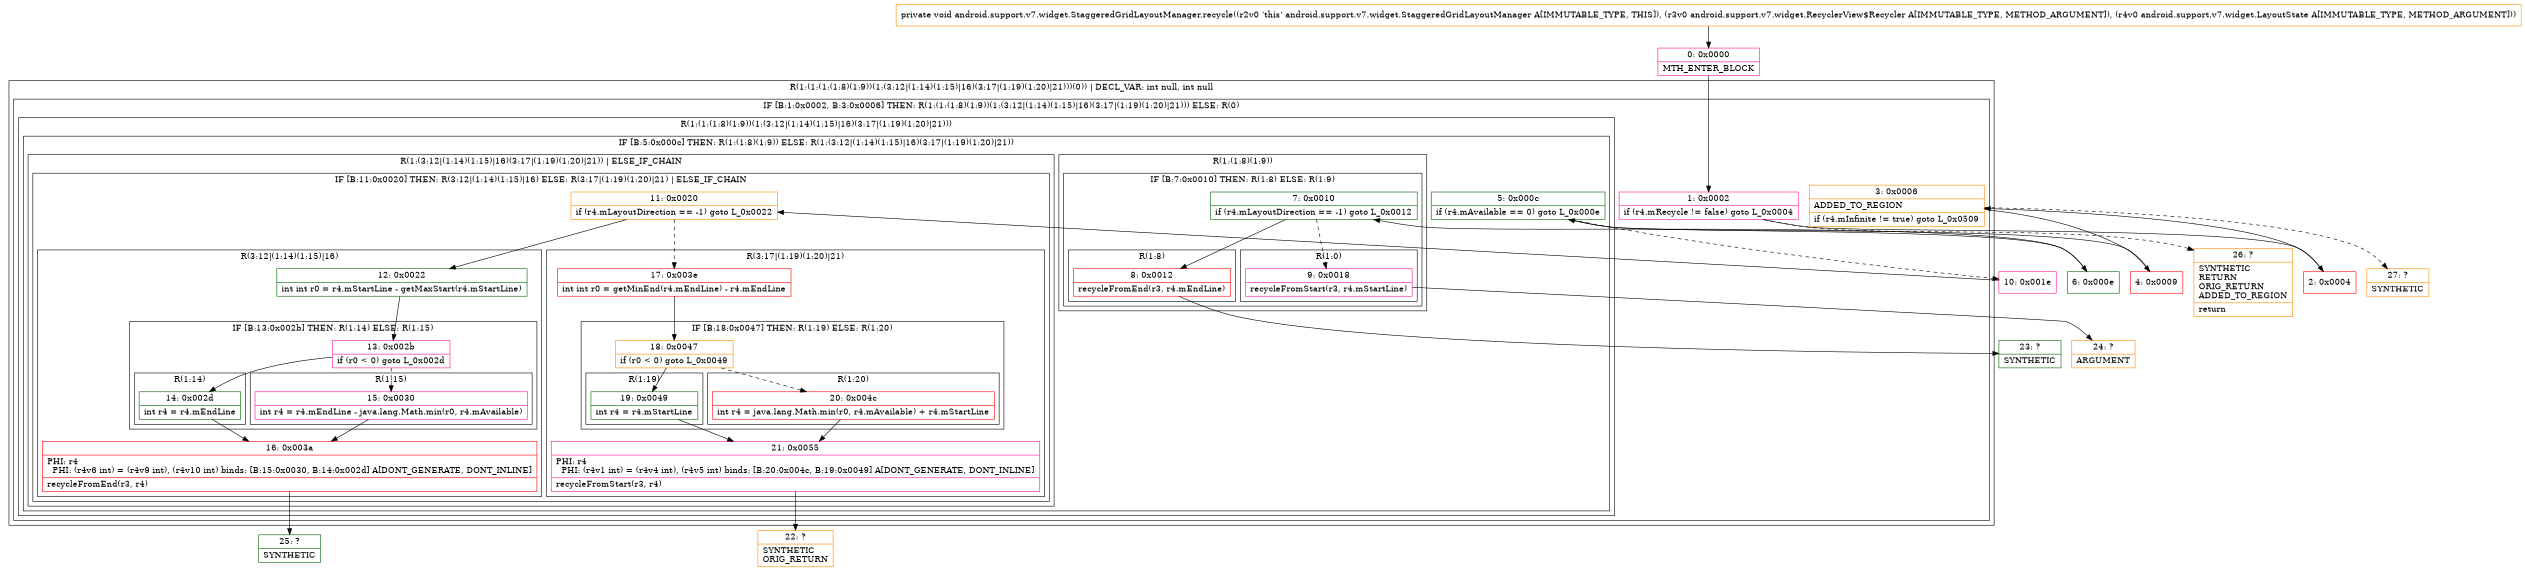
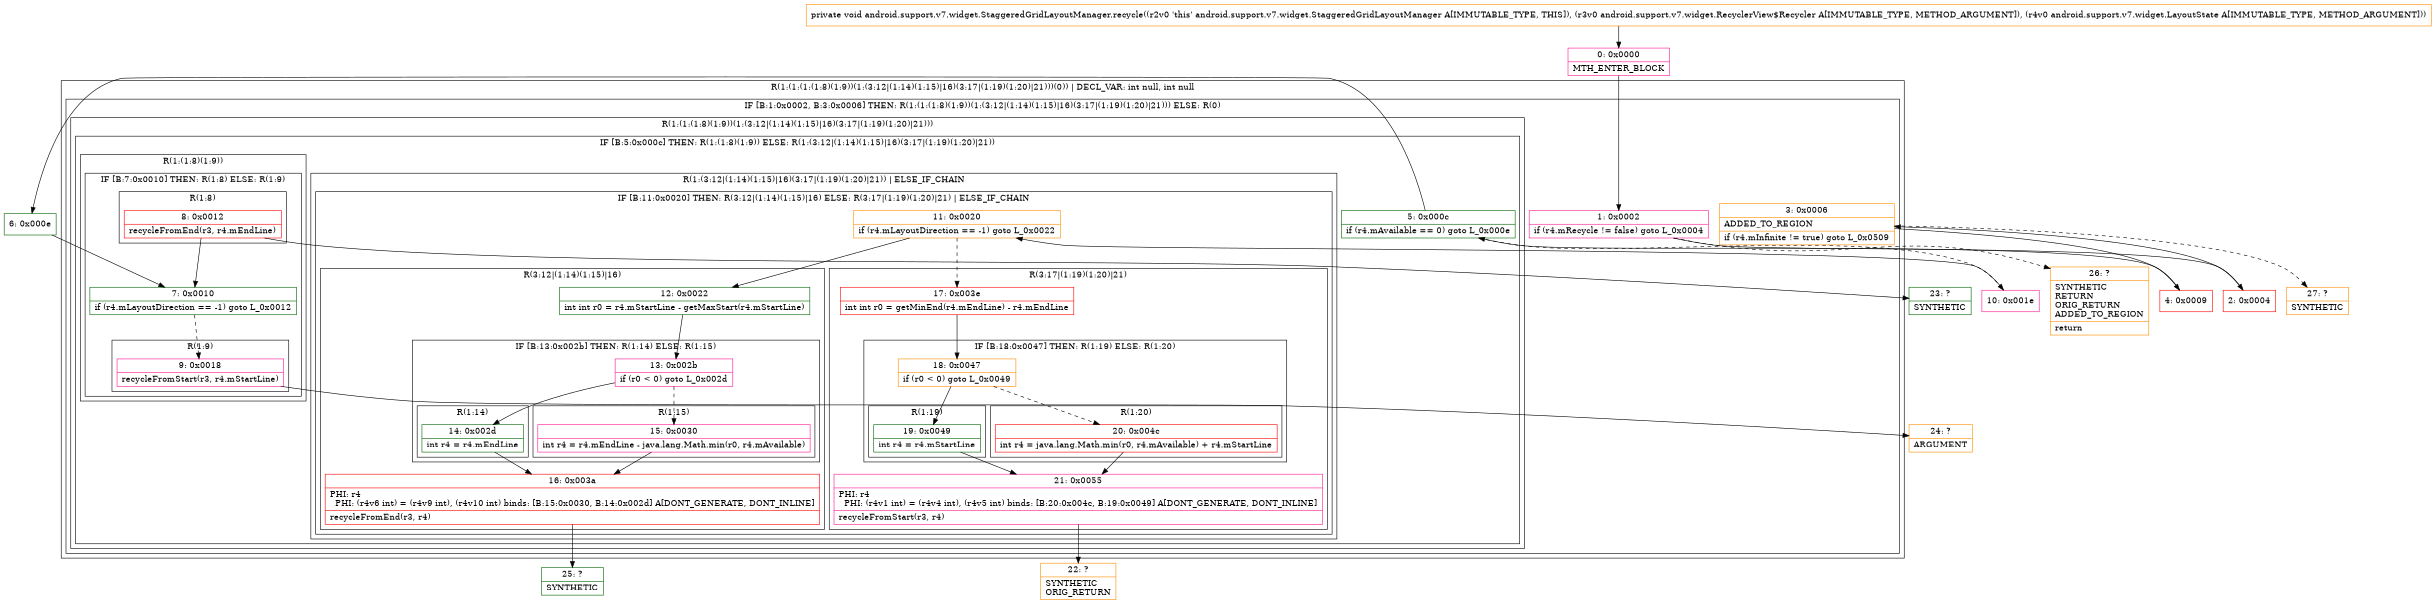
  digraph {
    node [color=darkgreen shape=record]
    n1 [color=red label="{8\:\ 0x0012|recycleFromEnd(r3, r4.mEndLine)\l}"]
    n2 [color=deeppink label="{9\:\ 0x0018|recycleFromStart(r3, r4.mStartLine)\l}"]
    n3 [label="{7\:\ 0x0010|if (r4.mLayoutDirection == \-1) goto L_0x0012\l}"]
    n4 [label="{14\:\ 0x002d|int r4 = r4.mEndLine\l}"]
    n5 [color=deeppink label="{15\:\ 0x0030|int r4 = r4.mEndLine \- java.lang.Math.min(r0, r4.mAvailable)\l}"]
    n6 [color=deeppink label="{13\:\ 0x002b|if (r0 \< 0) goto L_0x002d\l}"]
    n7 [label="{12\:\ 0x0022|int int r0 = r4.mStartLine \- getMaxStart(r4.mStartLine)\l}"]
    n8 [color=red label="{16\:\ 0x003a|PHI: r4 \l  PHI: (r4v6 int) = (r4v9 int), (r4v10 int) binds: [B:15:0x0030, B:14:0x002d] A[DONT_GENERATE, DONT_INLINE]\l|recycleFromEnd(r3, r4)\l}"]
    n9 [label="{19\:\ 0x0049|int r4 = r4.mStartLine\l}"]
    n10 [color=red label="{20\:\ 0x004c|int r4 = java.lang.Math.min(r0, r4.mAvailable) + r4.mStartLine\l}"]
    n11 [color=darkorange label="{18\:\ 0x0047|if (r0 \< 0) goto L_0x0049\l}"]
    n12 [color=red label="{17\:\ 0x003e|int int r0 = getMinEnd(r4.mEndLine) \- r4.mEndLine\l}"]
    n13 [color=deeppink label="{21\:\ 0x0055|PHI: r4 \l  PHI: (r4v1 int) = (r4v4 int), (r4v5 int) binds: [B:20:0x004c, B:19:0x0049] A[DONT_GENERATE, DONT_INLINE]\l|recycleFromStart(r3, r4)\l}"]
    n14 [color=darkorange label="{11\:\ 0x0020|if (r4.mLayoutDirection == \-1) goto L_0x0022\l}"]
    n15 [label="{5\:\ 0x000c|if (r4.mAvailable == 0) goto L_0x000e\l}"]
    n16 [color=deeppink label="{1\:\ 0x0002|if (r4.mRecycle != false) goto L_0x0004\l}"]
    n17 [color=darkorange label="{3\:\ 0x0006|ADDED_TO_REGION\l|if (r4.mInfinite != true) goto L_0x0509\l}"]
    n18 [label="{23\:\ ?|SYNTHETIC\l}"]
    n19 [color=darkorange label="{24\:\ ?|ARGUMENT\l}"]
    n20 [label="{25\:\ ?|SYNTHETIC\l}"]
    n21 [color=darkorange label="{22\:\ ?|SYNTHETIC\lORIG_RETURN\l}"]
    n22 [label="{6\:\ 0x000e}"]
    n23 [color=deeppink label="{10\:\ 0x001e}"]
    n24 [color=red label="{2\:\ 0x0004}"]
    n25 [color=darkorange label="{26\:\ ?|SYNTHETIC\lRETURN\lORIG_RETURN\lADDED_TO_REGION\l|return\l}"]
    n26 [color=red label="{4\:\ 0x0009}"]
    n27 [color=darkorange label="{27\:\ ?|SYNTHETIC\l}"]
    n28 [color=deeppink label="{0\:\ 0x0000|MTH_ENTER_BLOCK\l}"]
    n29 [color=darkorange label="{private void android.support.v7.widget.StaggeredGridLayoutManager.recycle((r2v0 'this' android.support.v7.widget.StaggeredGridLayoutManager A[IMMUTABLE_TYPE, THIS]), (r3v0 android.support.v7.widget.RecyclerView$Recycler A[IMMUTABLE_TYPE, METHOD_ARGUMENT]), (r4v0 android.support.v7.widget.LayoutState A[IMMUTABLE_TYPE, METHOD_ARGUMENT])) }"]
    subgraph cluster_1 {
      label="R(1:(1:(1:(1:8)(1:9))(1:(3:12|(1:14)(1:15)|16)(3:17|(1:19)(1:20)|21)))(0)) | DECL_VAR: int null, int null\l"
      subgraph cluster_2 {
        label="IF [B:1:0x0002, B:3:0x0006] THEN: R(1:(1:(1:8)(1:9))(1:(3:12|(1:14)(1:15)|16)(3:17|(1:19)(1:20)|21))) ELSE: R(0)"
        n16
        n17
        subgraph cluster_3 {
          label="R(1:(1:(1:8)(1:9))(1:(3:12|(1:14)(1:15)|16)(3:17|(1:19)(1:20)|21)))"
          subgraph cluster_4 {
            label="IF [B:5:0x000c] THEN: R(1:(1:8)(1:9)) ELSE: R(1:(3:12|(1:14)(1:15)|16)(3:17|(1:19)(1:20)|21))"
            n15
            subgraph cluster_5 {
              label="R(1:(1:8)(1:9))"
              subgraph cluster_6 {
                label="IF [B:7:0x0010] THEN: R(1:8) ELSE: R(1:9)"
                n3
                subgraph cluster_7 {
                  label="R(1:8)"
                  n1
                }
                subgraph cluster_8 {
-                 label="R(1:0)"
+                 label="R(1:9)"
                  n2
                }
              }
            }
            subgraph cluster_9 {
              label="R(1:(3:12|(1:14)(1:15)|16)(3:17|(1:19)(1:20)|21)) | ELSE_IF_CHAIN\l"
              subgraph cluster_10 {
                label="IF [B:11:0x0020] THEN: R(3:12|(1:14)(1:15)|16) ELSE: R(3:17|(1:19)(1:20)|21) | ELSE_IF_CHAIN\l"
                n14
                subgraph cluster_11 {
                  label="R(3:12|(1:14)(1:15)|16)"
                  n7
                  n8
                  subgraph cluster_12 {
                    label="IF [B:13:0x002b] THEN: R(1:14) ELSE: R(1:15)"
                    n6
                    subgraph cluster_13 {
                      label="R(1:14)"
                      n4
                    }
                    subgraph cluster_14 {
                      label="R(1:15)"
                      n5
                    }
                  }
                }
                subgraph cluster_15 {
                  label="R(3:17|(1:19)(1:20)|21)"
                  n12
                  n13
                  subgraph cluster_16 {
                    label="IF [B:18:0x0047] THEN: R(1:19) ELSE: R(1:20)"
                    n11
                    subgraph cluster_17 {
                      label="R(1:19)"
                      n9
                    }
                    subgraph cluster_18 {
                      label="R(1:20)"
                      n10
                    }
                  }
                }
              }
            }
          }
        }
        subgraph cluster_19 {
          label="R(0)"
        }
      }
    }
    n1 -> n18
    n2 -> n19
-   n3 -> n1
+   n1 -> n3
    n3 -> n2 [style=dashed]
    n4 -> n8
    n5 -> n8
    n6 -> n4
    n6 -> n5 [style=dashed]
    n7 -> n6
    n8 -> n20
    n9 -> n13
    n10 -> n13
    n11 -> n9
    n11 -> n10 [style=dashed]
    n12 -> n11
    n13 -> n21
    n14 -> n7
    n14 -> n12 [style=dashed]
    n15 -> n22
    n15 -> n23 [style=dashed]
    n16 -> n24
    n16 -> n25 [style=dashed]
    n17 -> n26
    n17 -> n27 [style=dashed]
    n22 -> n3
    n23 -> n14
    n24 -> n17
    n26 -> n15
    n28 -> n16
    n29 -> n28
  }
